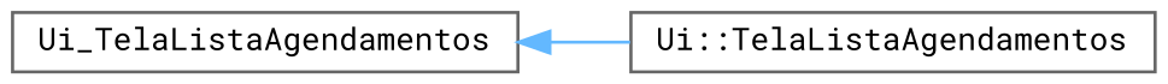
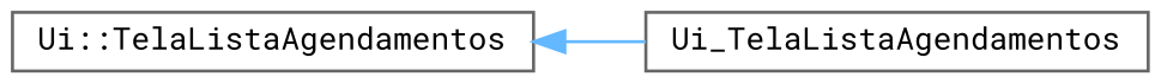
  digraph {
    rankdir=LR
    fontname="Roboto Mono"
    node [color=grey40 fillcolor=white fontname="Roboto Mono" fontsize=10 shape=box style=filled]
    n1 [height=0.2 label=Ui_TelaListaAgendamentos width=0.4]
    n2 [height=0.2 label="Ui::TelaListaAgendamentos" width=0.4]
-   n1 -> n2 [color=steelblue1 dir=back fontname="Roboto Mono" fontsize=10 labelfontname=Helvetica labelfontsize=10 style=solid]
+   n2 -> n1 [color=steelblue1 dir=back fontname="Roboto Mono" fontsize=10 labelfontname=Helvetica labelfontsize=10 style=solid]
  }
